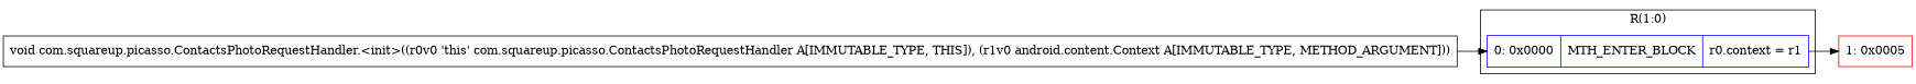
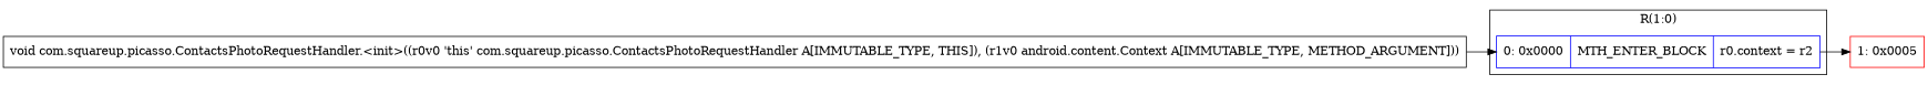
  digraph {
    rankdir=LR
    node [shape=record]
-   n1 [color=blue label="{0\:\ 0x0000|MTH_ENTER_BLOCK\l|r0.context = r1\l}"]
+   n1 [color=blue label="{0\:\ 0x0000|MTH_ENTER_BLOCK\l|r0.context = r2\l}"]
    n2 [color=red label="{1\:\ 0x0005}"]
    n3 [label="{void com.squareup.picasso.ContactsPhotoRequestHandler.\<init\>((r0v0 'this' com.squareup.picasso.ContactsPhotoRequestHandler A[IMMUTABLE_TYPE, THIS]), (r1v0 android.content.Context A[IMMUTABLE_TYPE, METHOD_ARGUMENT])) }"]
    subgraph cluster_1 {
      label="R(1:0)"
      n1
    }
    n1 -> n2
    n3 -> n1
  }
